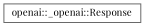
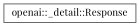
  digraph {
    rankdir=LR
    fontname="Playfair Display"
-   n1 [color=grey40 fillcolor=white fontname="Playfair Display" fontsize=10 height=0.2 label="openai::_openai::Response" shape=box style=filled width=0.4]
+   n1 [color=grey40 fillcolor=white fontname="Playfair Display" fontsize=10 height=0.2 label="openai::_detail::Response" shape=box style=filled width=0.4]
  }
